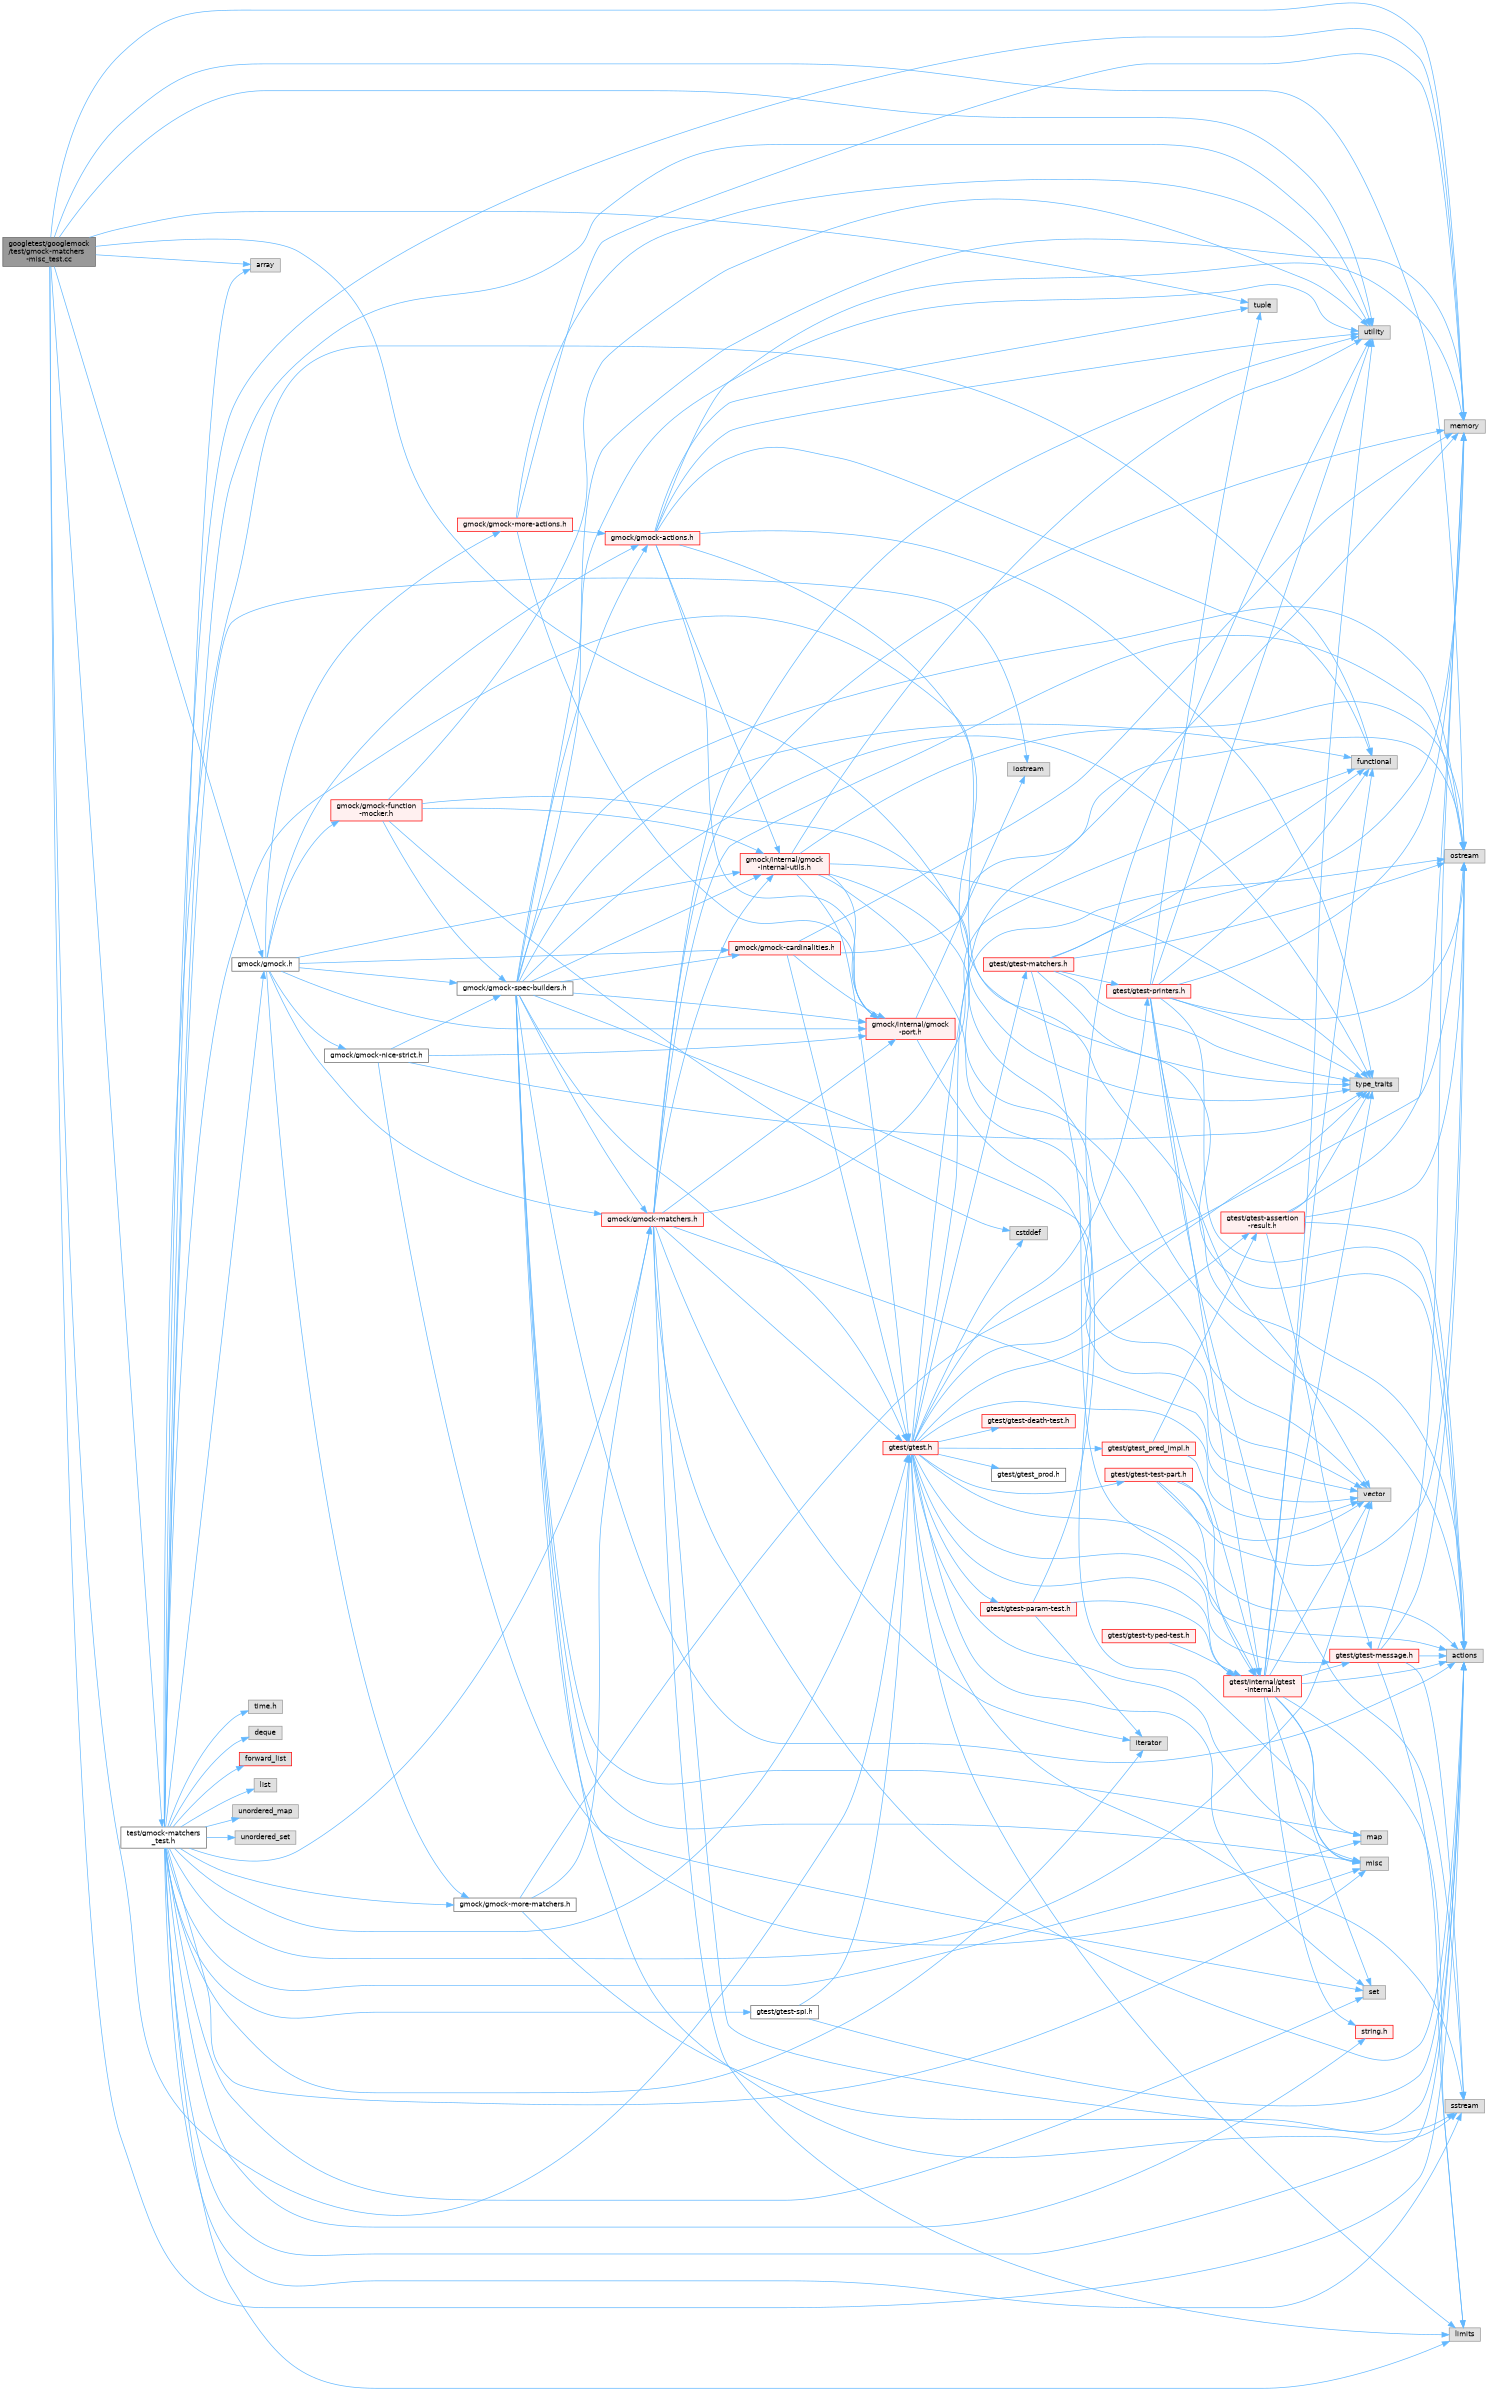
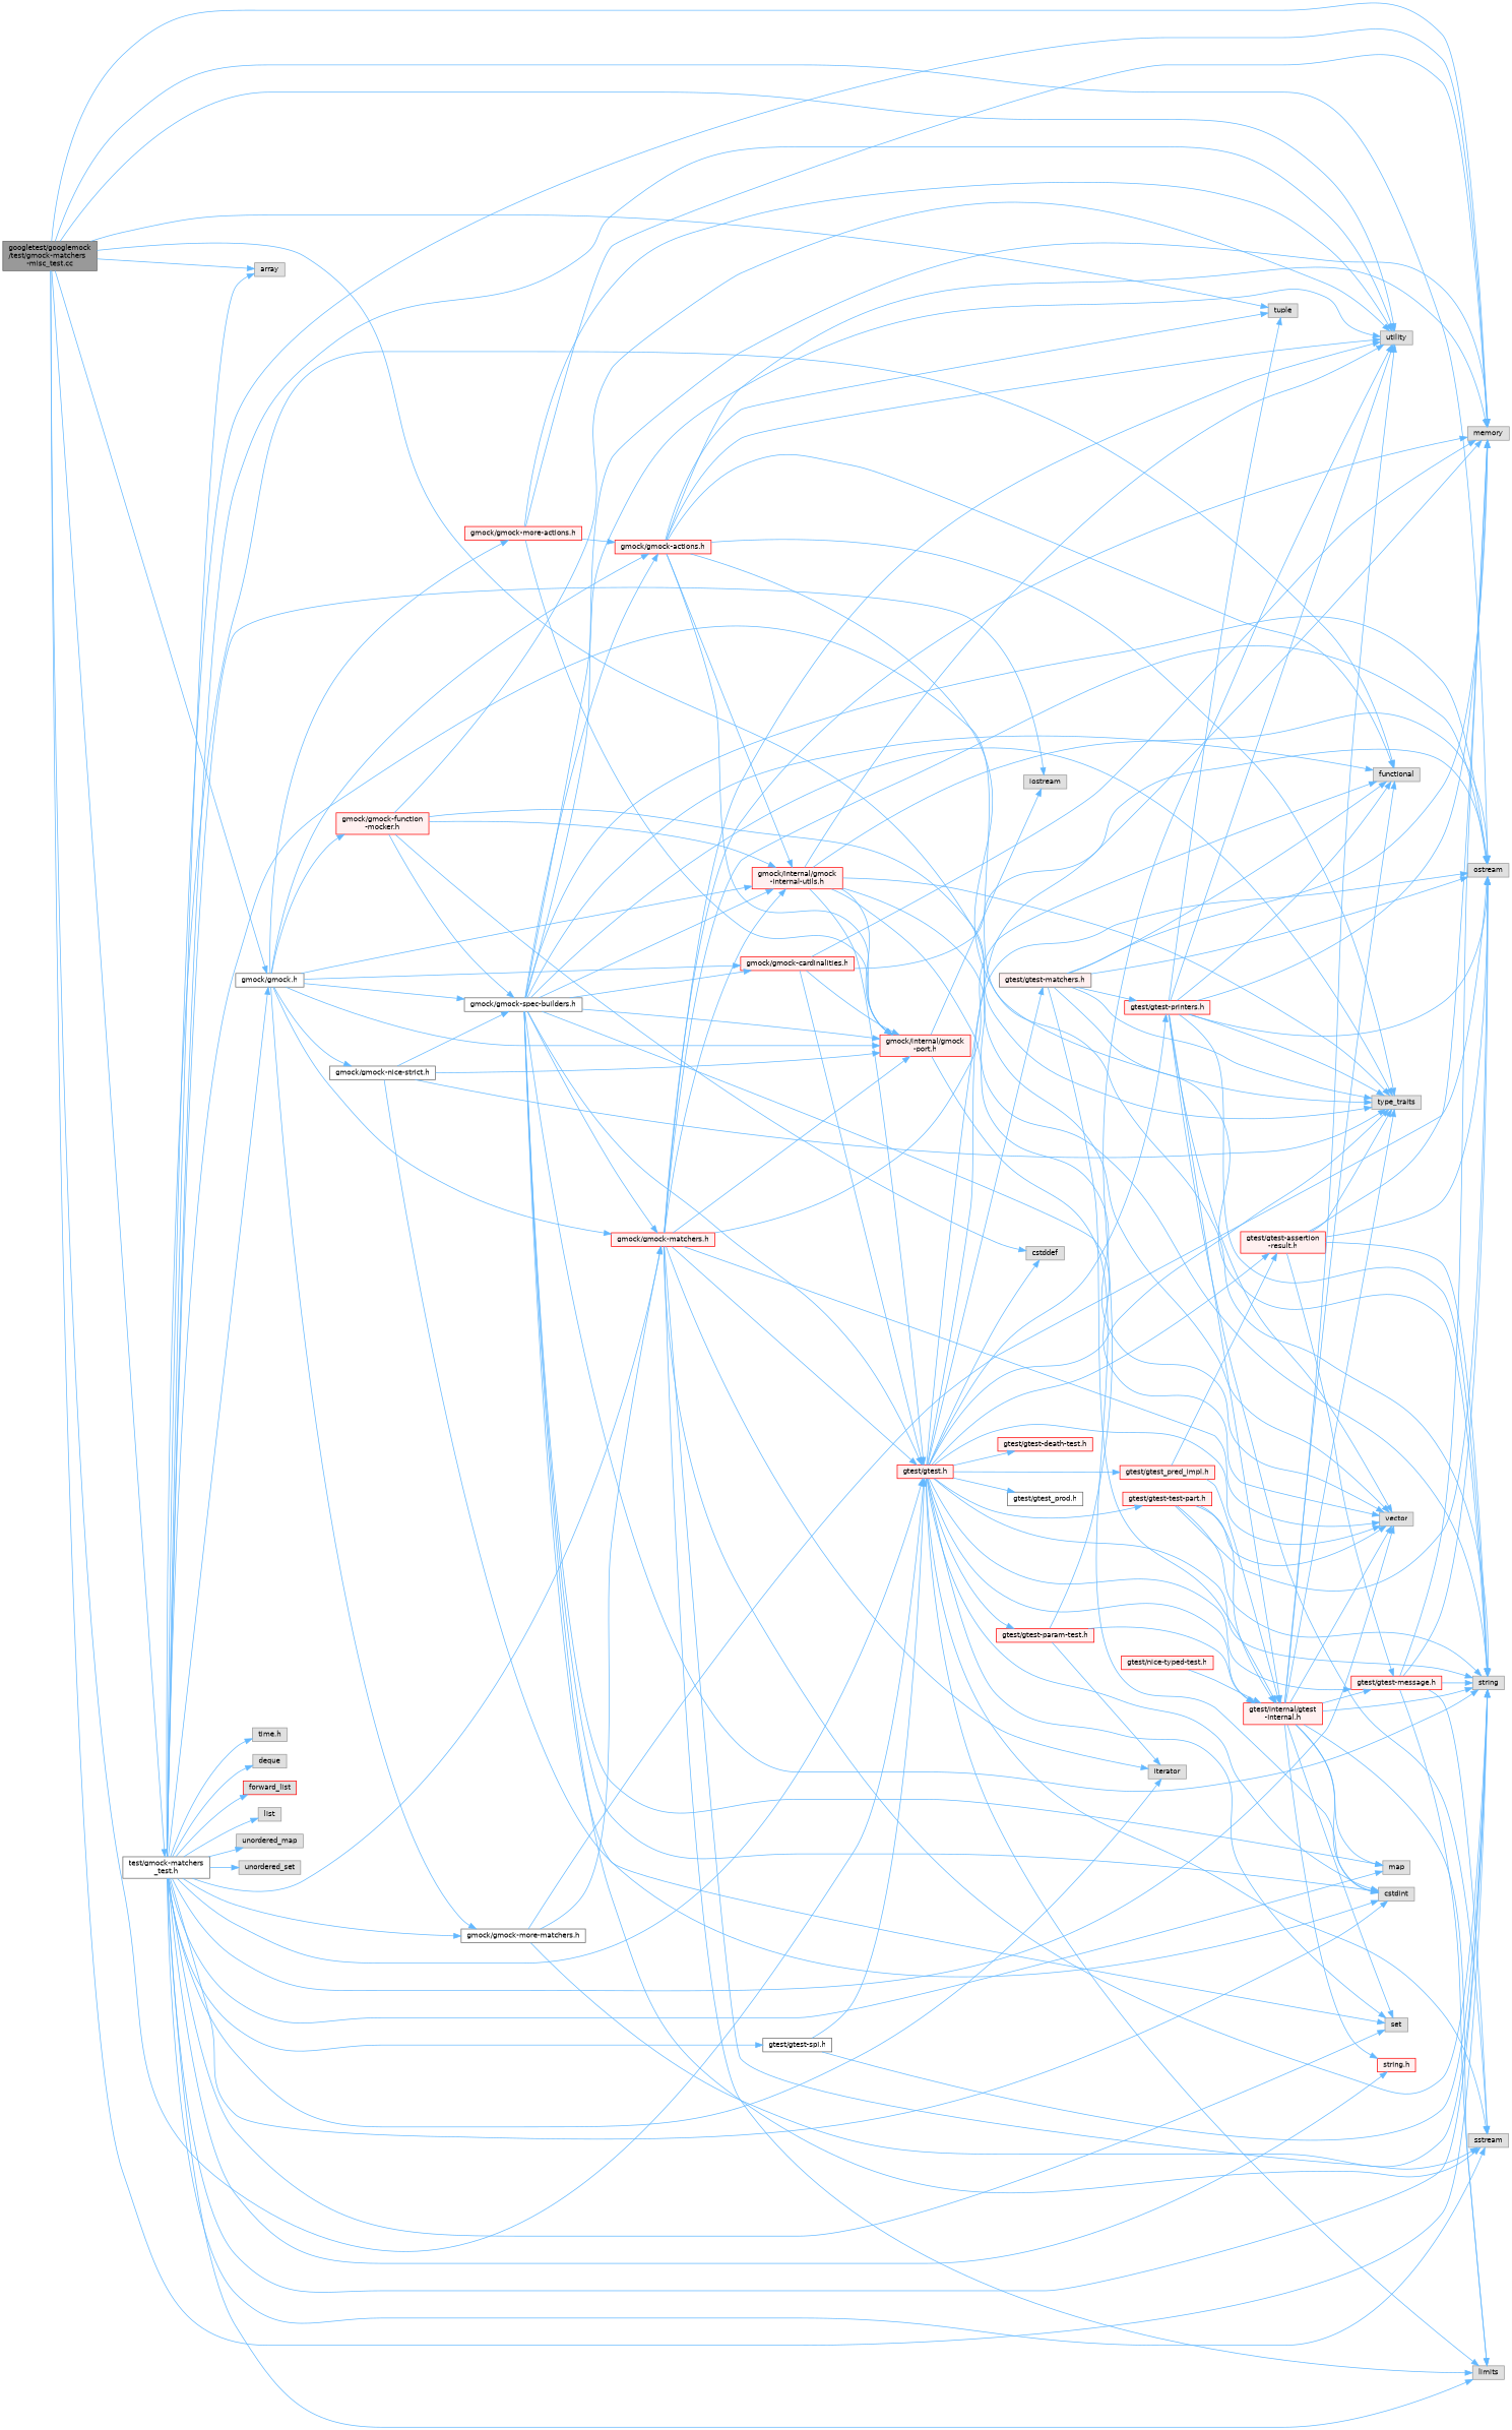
  digraph {
    rankdir=LR
    node [color=grey60 fillcolor="#E0E0E0" fontname=Helvetica fontsize=10 shape=box style=filled]
    edge [color=steelblue1 fontname=Helvetica fontsize=10 labelfontname=Helvetica labelfontsize=10 style=solid]
    n1 [color=gray40 fillcolor=grey60 fontcolor=black height=0.2 label="googletest/googlemock\l/test/gmock-matchers\l-misc_test.cc" width=0.4]
    n2 [height=0.2 label=array width=0.4]
    n3 [height=0.2 label=memory width=0.4]
    n4 [height=0.2 label=ostream width=0.4]
-   n5 [height=0.2 label=actions width=0.4]
+   n5 [height=0.2 label=string width=0.4]
    n6 [height=0.2 label=tuple width=0.4]
    n7 [height=0.2 label=utility width=0.4]
    n8 [height=0.2 label=vector width=0.4]
    n9 [color=grey40 fillcolor=white height=0.2 label="gmock/gmock.h" width=0.4]
    n10 [color=red fillcolor="#FFF0F0" height=0.2 label="gtest/gtest.h" width=0.4]
    n11 [color=grey40 fillcolor=white height=0.2 label="test/gmock-matchers\l_test.h" width=0.4]
    n12 [color=red fillcolor="#FFF0F0" height=0.2 label="gmock/gmock-actions.h" width=0.4]
    n13 [color=red fillcolor="#FFF0F0" height=0.2 label="gmock/internal/gmock\l-internal-utils.h" width=0.4]
    n14 [color=red fillcolor="#FFF0F0" height=0.2 label="gmock/internal/gmock\l-port.h" width=0.4]
    n15 [color=red fillcolor="#FFF0F0" height=0.2 label="gmock/gmock-cardinalities.h" width=0.4]
    n16 [color=red fillcolor="#FFF0F0" height=0.2 label="gmock/gmock-function\l-mocker.h" width=0.4]
    n17 [color=grey40 fillcolor=white height=0.2 label="gmock/gmock-spec-builders.h" width=0.4]
    n18 [color=red fillcolor="#FFF0F0" height=0.2 label="gmock/gmock-matchers.h" width=0.4]
    n19 [color=red fillcolor="#FFF0F0" height=0.2 label="gmock/gmock-more-actions.h" width=0.4]
    n20 [color=grey40 fillcolor=white height=0.2 label="gmock/gmock-more-matchers.h" width=0.4]
    n21 [color=grey40 fillcolor=white height=0.2 label="gmock/gmock-nice-strict.h" width=0.4]
    n22 [height=0.2 label=type_traits width=0.4]
-   n23 [height=0.2 label=misc width=0.4]
+   n23 [height=0.2 label=cstdint width=0.4]
    n24 [height=0.2 label=cstddef width=0.4]
    n25 [height=0.2 label=limits width=0.4]
    n26 [height=0.2 label=set width=0.4]
    n27 [height=0.2 label=sstream width=0.4]
    n28 [color=red fillcolor="#FFF0F0" height=0.2 label="gtest/gtest-assertion\l-result.h" width=0.4]
    n29 [color=red fillcolor="#FFF0F0" height=0.2 label="gtest/gtest-message.h" width=0.4]
    n30 [color=red fillcolor="#FFF0F0" height=0.2 label="gtest/gtest-death-test.h" width=0.4]
-   n31 [color=red fillcolor="#FFF0F0" height=0.2 label="gtest/gtest-matchers.h" width=0.4]
+   n31 [color=grey40 fillcolor="#FFF0F0" height=0.2 label="gtest/gtest-matchers.h" width=0.4]
    n32 [color=red fillcolor="#FFF0F0" height=0.2 label="gtest/gtest-printers.h" width=0.4]
    n33 [color=red fillcolor="#FFF0F0" height=0.2 label="gtest/internal/gtest\l-internal.h" width=0.4]
    n34 [color=red fillcolor="#FFF0F0" height=0.2 label="gtest/gtest-param-test.h" width=0.4]
    n35 [color=red fillcolor="#FFF0F0" height=0.2 label="gtest/gtest-test-part.h" width=0.4]
    n36 [color=red fillcolor="#FFF0F0" height=0.2 label="gtest/gtest_pred_impl.h" width=0.4]
    n37 [color=grey40 fillcolor=white height=0.2 label="gtest/gtest_prod.h" width=0.4]
    n38 [height=0.2 label=functional width=0.4]
    n39 [height=0.2 label=iostream width=0.4]
    n40 [color=red fillcolor="#FFF0F0" height=0.2 label="string.h" width=0.4]
    n41 [height=0.2 label=map width=0.4]
    n42 [height=0.2 label=iterator width=0.4]
    n43 [height=0.2 label="time.h" width=0.4]
    n44 [height=0.2 label=deque width=0.4]
    n45 [color=red height=0.2 label=forward_list width=0.4]
    n46 [height=0.2 label=list width=0.4]
    n47 [height=0.2 label=unordered_map width=0.4]
    n48 [height=0.2 label=unordered_set width=0.4]
    n49 [color=grey40 fillcolor=white height=0.2 label="gtest/gtest-spi.h" width=0.4]
-   n50 [color=red fillcolor="#FFF0F0" height=0.2 label="gtest/gtest-typed-test.h" width=0.4]
+   n50 [color=red fillcolor="#FFF0F0" height=0.2 label="gtest/nice-typed-test.h" width=0.4]
    n1 -> n2
    n1 -> n3
    n1 -> n4
    n1 -> n5
    n1 -> n6
    n1 -> n7
    n1 -> n8
    n1 -> n9
    n1 -> n10
    n1 -> n11
    n9 -> n12
    n9 -> n13
    n9 -> n14
    n9 -> n15
    n9 -> n16
    n9 -> n17
    n9 -> n18
    n9 -> n19
    n9 -> n20
    n9 -> n21
    n10 -> n3
    n10 -> n4
    n10 -> n5
    n10 -> n8
    n10 -> n22
    n10 -> n23
    n10 -> n24
    n10 -> n25
    n10 -> n26
    n10 -> n27
    n10 -> n28
    n10 -> n29
    n10 -> n30
    n10 -> n31
    n10 -> n32
    n10 -> n33
    n10 -> n34
    n10 -> n35
    n10 -> n36
    n10 -> n37
    n11 -> n2
    n11 -> n3
    n11 -> n5
    n11 -> n7
    n11 -> n8
    n11 -> n9
    n11 -> n10
    n11 -> n18
    n11 -> n20
    n11 -> n22
    n11 -> n23
    n11 -> n25
    n11 -> n26
    n11 -> n27
    n11 -> n38
    n11 -> n39
    n11 -> n40
    n11 -> n41
    n11 -> n42
    n11 -> n43
    n11 -> n44
    n11 -> n45
    n11 -> n46
    n11 -> n47
    n11 -> n48
    n11 -> n49
    n12 -> n3
    n12 -> n5
    n12 -> n6
    n12 -> n7
    n12 -> n13
    n12 -> n14
    n12 -> n22
    n12 -> n38
    n13 -> n4
    n13 -> n5
    n13 -> n7
    n13 -> n8
    n13 -> n10
    n13 -> n14
    n13 -> n22
    n14 -> n23
    n14 -> n39
    n15 -> n3
    n15 -> n4
    n15 -> n10
    n15 -> n14
    n16 -> n7
    n16 -> n13
    n16 -> n17
    n16 -> n22
    n16 -> n24
    n17 -> n3
    n17 -> n4
    n17 -> n5
    n17 -> n7
    n17 -> n8
    n17 -> n10
    n17 -> n12
    n17 -> n13
    n17 -> n14
    n17 -> n15
    n17 -> n18
    n17 -> n22
    n17 -> n23
    n17 -> n26
    n17 -> n27
    n17 -> n38
    n17 -> n41
    n18 -> n3
    n18 -> n4
    n18 -> n5
    n18 -> n7
    n18 -> n8
    n18 -> n10
    n18 -> n13
    n18 -> n14
    n18 -> n25
    n18 -> n27
    n18 -> n38
    n18 -> n42
    n19 -> n3
    n19 -> n7
    n19 -> n12
    n19 -> n14
    n20 -> n4
    n20 -> n5
    n20 -> n18
    n21 -> n14
    n21 -> n17
    n21 -> n22
    n21 -> n23
    n28 -> n3
    n28 -> n4
    n28 -> n5
    n28 -> n22
    n28 -> n29
    n29 -> n3
    n29 -> n4
    n29 -> n5
    n29 -> n25
    n29 -> n27
    n31 -> n3
    n31 -> n4
    n31 -> n5
    n31 -> n22
    n31 -> n32
    n31 -> n33
    n31 -> n38
    n32 -> n3
    n32 -> n4
    n32 -> n5
    n32 -> n6
    n32 -> n7
    n32 -> n8
    n32 -> n22
    n32 -> n27
    n32 -> n33
    n32 -> n38
    n33 -> n5
    n33 -> n7
    n33 -> n8
    n33 -> n22
    n33 -> n23
    n33 -> n25
    n33 -> n26
    n33 -> n29
    n33 -> n38
    n33 -> n40
    n33 -> n41
    n34 -> n7
    n34 -> n33
    n34 -> n42
    n35 -> n4
    n35 -> n5
    n35 -> n8
    n35 -> n33
    n36 -> n28
    n36 -> n33
    n49 -> n5
    n49 -> n10
    n50 -> n33
  }
